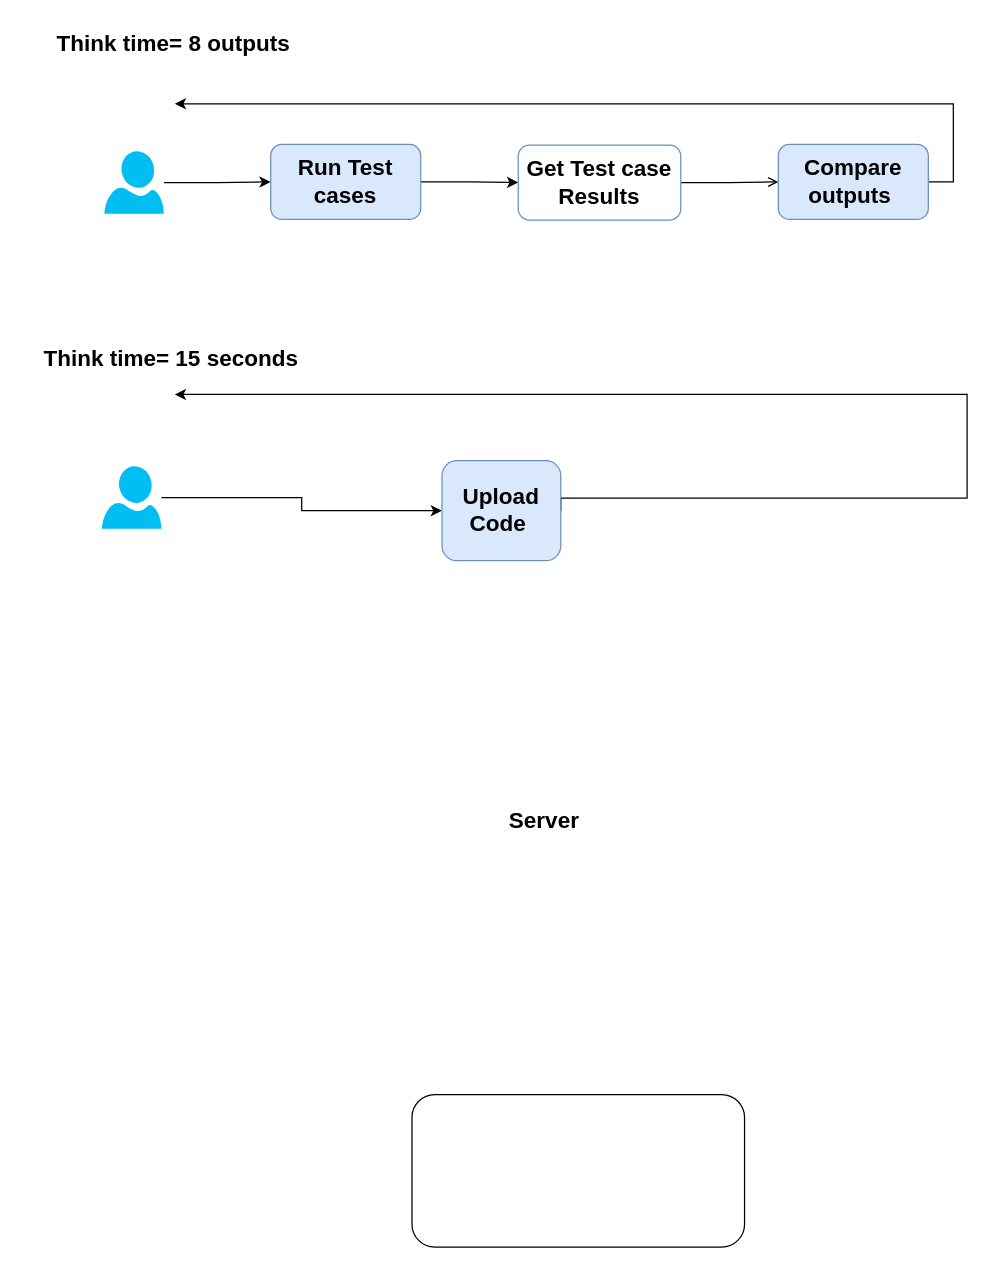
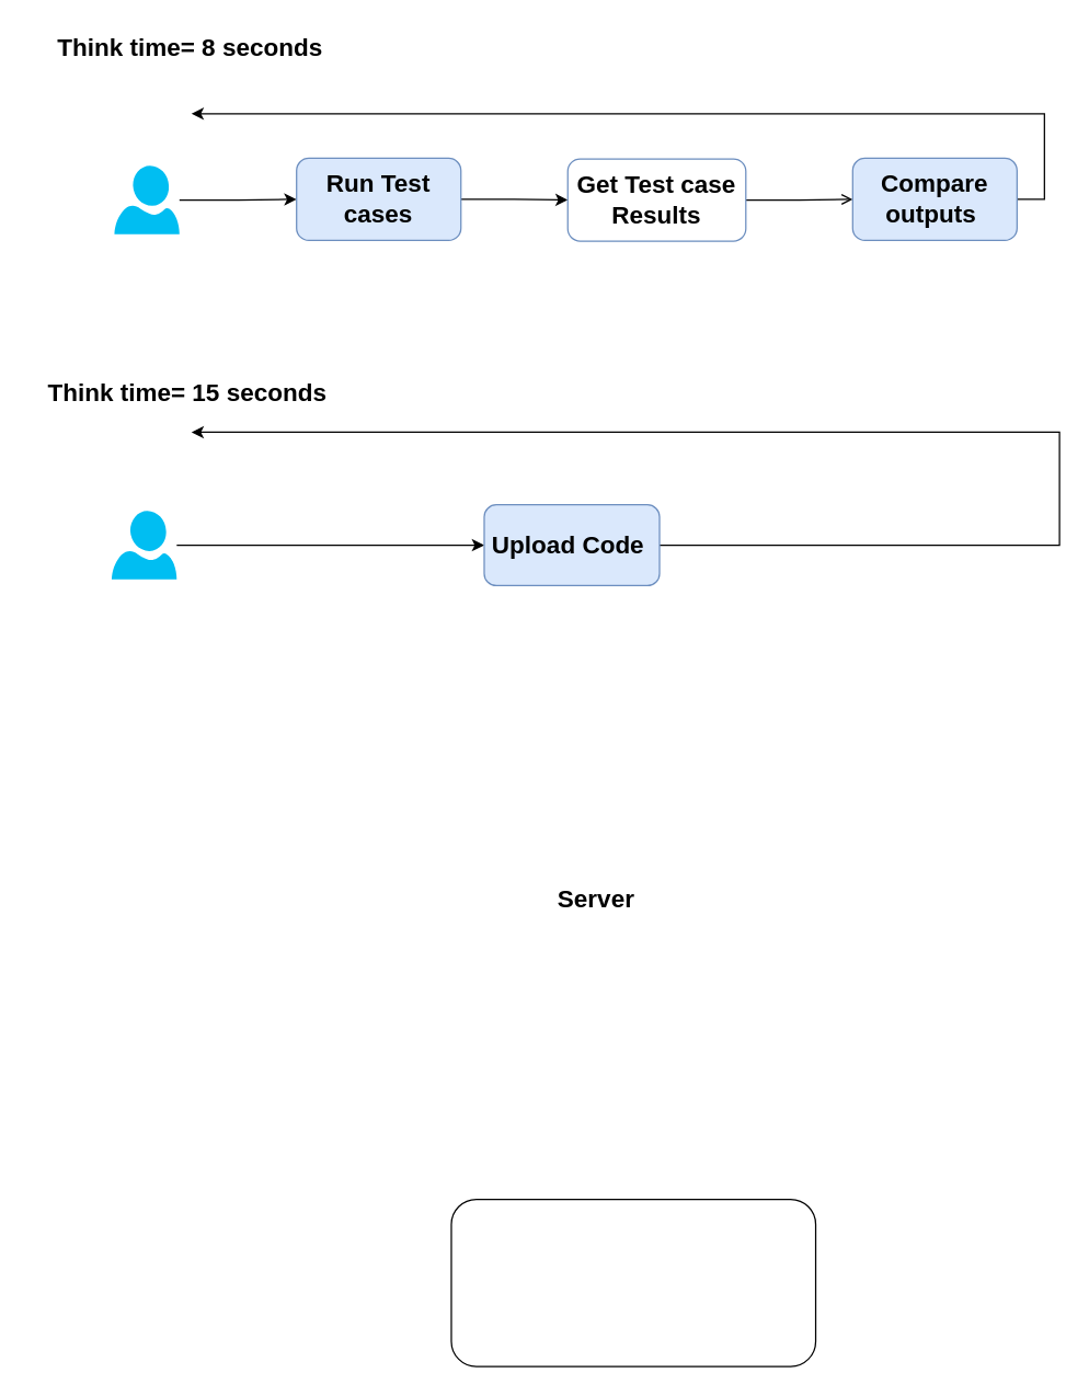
  <mxCell id="0" />
  <mxCell id="1" parent="0" />
  <mxCell id="2" value="" style="edgeStyle=orthogonalEdgeStyle;rounded=0;orthogonalLoop=1;jettySize=auto;html=1;entryX=0;entryY=0.5;entryDx=0;entryDy=0;" edge="1" parent="1" source="3" target="6"><mxGeometry relative="1" as="geometry"><mxPoint x="167" y="145.5" as="targetPoint" /></mxGeometry></mxCell>
  <mxCell id="3" value="" style="verticalLabelPosition=bottom;html=1;verticalAlign=top;align=center;strokeColor=none;fillColor=#00BEF2;shape=mxgraph.azure.user;" vertex="1" parent="1"><mxGeometry x="83" y="120.5" width="47.5" height="50" as="geometry" /></mxCell>
  <mxCell id="4" value="" style="shape=image;html=1;verticalAlign=top;verticalLabelPosition=bottom;labelBackgroundColor=#ffffff;imageAspect=0;aspect=fixed;image=https://cdn3.iconfinder.com/data/icons/strokeline/128/13_icons-128.png" vertex="1" parent="1"><mxGeometry x="74.25" y="50" width="65" height="65" as="geometry" /></mxCell>
  <mxCell id="5" style="edgeStyle=orthogonalEdgeStyle;rounded=0;orthogonalLoop=1;jettySize=auto;html=1;exitX=1;exitY=0.5;exitDx=0;exitDy=0;entryX=0;entryY=0.5;entryDx=0;entryDy=0;" edge="1" parent="1" source="6" target="8"><mxGeometry relative="1" as="geometry" /></mxCell>
  <mxCell id="6" value="&lt;b&gt;&lt;font style=&quot;font-size: 18px;&quot;&gt;Run Test cases&lt;/font&gt;&lt;/b&gt;" style="rounded=1;whiteSpace=wrap;html=1;labelBackgroundColor=none;fillColor=#dae8fc;strokeColor=#6c8ebf;" vertex="1" parent="1"><mxGeometry x="216" y="115" width="120" height="60" as="geometry" /></mxCell>
  <mxCell id="7" value="" style="edgeStyle=orthogonalEdgeStyle;rounded=0;orthogonalLoop=1;jettySize=auto;html=1;endArrow=open;" edge="1" parent="1" source="8" target="10"><mxGeometry relative="1" as="geometry" /></mxCell>
  <mxCell id="8" value="&lt;b&gt;&lt;font style=&quot;font-size: 18px;&quot;&gt;Get Test case Results&lt;/font&gt;&lt;/b&gt;" style="rounded=1;whiteSpace=wrap;html=1;labelBackgroundColor=none;fillColor=#ffffff;strokeColor=#6c8ebf;" vertex="1" parent="1"><mxGeometry x="414" y="115.5" width="130" height="60" as="geometry" /></mxCell>
  <mxCell id="9" style="edgeStyle=orthogonalEdgeStyle;rounded=0;orthogonalLoop=1;jettySize=auto;html=1;exitX=1;exitY=0.5;exitDx=0;exitDy=0;" edge="1" parent="1" source="10" target="4"><mxGeometry relative="1" as="geometry" /></mxCell>
  <mxCell id="10" value="&lt;b&gt;&lt;font style=&quot;font-size: 18px;&quot;&gt;Compare outputs&amp;nbsp;&lt;/font&gt;&lt;/b&gt;" style="rounded=1;whiteSpace=wrap;html=1;labelBackgroundColor=none;fillColor=#dae8fc;strokeColor=#6c8ebf;" vertex="1" parent="1"><mxGeometry x="622" y="115" width="120" height="60" as="geometry" /></mxCell>
- <mxCell id="11" value="&lt;b&gt;&lt;font style=&quot;font-size: 18px;&quot;&gt;Think time= 8 outputs&lt;/font&gt;&lt;/b&gt;" style="text;html=1;strokeColor=none;fillColor=none;align=center;verticalAlign=middle;whiteSpace=wrap;rounded=0;labelBackgroundColor=none;" vertex="1" parent="1"><mxGeometry x="22" y="20" width="233" height="30" as="geometry" /></mxCell>
+ <mxCell id="11" value="&lt;b&gt;&lt;font style=&quot;font-size: 18px;&quot;&gt;Think time= 8 seconds&lt;/font&gt;&lt;/b&gt;" style="text;html=1;strokeColor=none;fillColor=none;align=center;verticalAlign=middle;whiteSpace=wrap;rounded=0;labelBackgroundColor=none;" vertex="1" parent="1"><mxGeometry x="22" y="20" width="233" height="30" as="geometry" /></mxCell>
  <mxCell id="12" value="&lt;span style=&quot;color: rgba(0, 0, 0, 0); font-family: monospace; font-size: 0px; text-align: start;&quot;&gt;%3CmxGraphModel%3E%3Croot%3E%3CmxCell%20id%3D%220%22%2F%3E%3CmxCell%20id%3D%221%22%20parent%3D%220%22%2F%3E%3CmxCell%20id%3D%222%22%20value%3D%22%22%20style%3D%22shadow%3D0%3Bdashed%3D0%3Bhtml%3D1%3BstrokeColor%3Dnone%3BfillColor%3D%234495D1%3BlabelPosition%3Dcenter%3BverticalLabelPosition%3Dbottom%3BverticalAlign%3Dtop%3Balign%3Dcenter%3BoutlineConnect%3D0%3Bshape%3Dmxgraph.veeam.one_client%3B%22%20vertex%3D%221%22%20parent%3D%221%22%3E%3CmxGeometry%20x%3D%22271%22%20y%3D%22327%22%20width%3D%2290.8%22%20height%3D%2261.6%22%20as%3D%22geometry%22%2F%3E%3C%2FmxCell%3E%3C%2Froot%3E%3C%2FmxGraphModel%3E&lt;/span&gt;" style="rounded=1;whiteSpace=wrap;html=1;" vertex="1" parent="1"><mxGeometry x="329" y="875" width="266" height="122" as="geometry" /></mxCell>
  <mxCell id="13" value="&lt;b&gt;&lt;font style=&quot;font-size: 18px;&quot;&gt;Server&lt;/font&gt;&lt;/b&gt;" style="text;html=1;strokeColor=none;fillColor=none;align=center;verticalAlign=middle;whiteSpace=wrap;rounded=0;" vertex="1" parent="1"><mxGeometry x="405" y="642" width="60" height="28" as="geometry" /></mxCell>
  <mxCell id="14" value="" style="edgeStyle=orthogonalEdgeStyle;rounded=0;orthogonalLoop=1;jettySize=auto;html=1;" edge="1" parent="1" source="15" target="18"><mxGeometry relative="1" as="geometry" /></mxCell>
  <mxCell id="15" value="" style="verticalLabelPosition=bottom;html=1;verticalAlign=top;align=center;strokeColor=none;fillColor=#00BEF2;shape=mxgraph.azure.user;" vertex="1" parent="1"><mxGeometry x="81" y="372.5" width="47.5" height="50" as="geometry" /></mxCell>
  <mxCell id="16" value="" style="shape=image;html=1;verticalAlign=top;verticalLabelPosition=bottom;labelBackgroundColor=#ffffff;imageAspect=0;aspect=fixed;image=https://cdn3.iconfinder.com/data/icons/strokeline/128/13_icons-128.png" vertex="1" parent="1"><mxGeometry x="74.25" y="302" width="65" height="65" as="geometry" /></mxCell>
  <mxCell id="17" style="edgeStyle=orthogonalEdgeStyle;rounded=0;orthogonalLoop=1;jettySize=auto;html=1;exitX=1;exitY=0.5;exitDx=0;exitDy=0;" edge="1" parent="1" source="18" target="16"><mxGeometry relative="1" as="geometry"><mxPoint x="304" y="397" as="targetPoint" /><Array as="points"><mxPoint x="773" y="398" /><mxPoint x="773" y="315" /></Array></mxGeometry></mxCell>
- <mxCell id="18" value="&lt;font size=&quot;1&quot; style=&quot;&quot;&gt;&lt;b style=&quot;font-size: 18px;&quot;&gt;Upload Code&amp;nbsp;&lt;/b&gt;&lt;/font&gt;" style="rounded=1;whiteSpace=wrap;html=1;fillColor=#dae8fc;strokeColor=#6c8ebf;" vertex="1" parent="1"><mxGeometry x="353" y="368" width="95" height="80" as="geometry" /></mxCell>
+ <mxCell id="18" value="&lt;font size=&quot;1&quot; style=&quot;&quot;&gt;&lt;b style=&quot;font-size: 18px;&quot;&gt;Upload Code&amp;nbsp;&lt;/b&gt;&lt;/font&gt;" style="rounded=1;whiteSpace=wrap;html=1;fillColor=#dae8fc;strokeColor=#6c8ebf;" vertex="1" parent="1"><mxGeometry x="353" y="368" width="128" height="59" as="geometry" /></mxCell>
  <mxCell id="19" value="&lt;b&gt;&lt;font style=&quot;font-size: 18px;&quot;&gt;Think time= 15 seconds&lt;/font&gt;&lt;/b&gt;" style="text;html=1;strokeColor=none;fillColor=none;align=center;verticalAlign=middle;whiteSpace=wrap;rounded=0;labelBackgroundColor=none;" vertex="1" parent="1"><mxGeometry x="20" y="272" width="233" height="30" as="geometry" /></mxCell>
